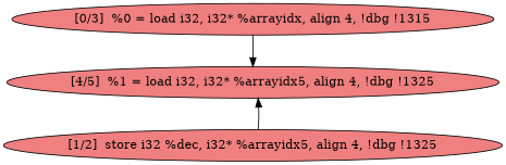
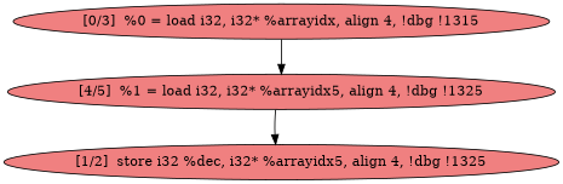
  digraph {
    node [fillcolor=lightcoral shape=ellipse style=filled]
    n1 [label="[4/5]  %1 = load i32, i32* %arrayidx5, align 4, !dbg !1325"]
    n2 [label="[1/2]  store i32 %dec, i32* %arrayidx5, align 4, !dbg !1325"]
    n3 [label="[0/3]  %0 = load i32, i32* %arrayidx, align 4, !dbg !1315"]
-   n2 -> n1
+   n1 -> n2
    n3 -> n1
  }
